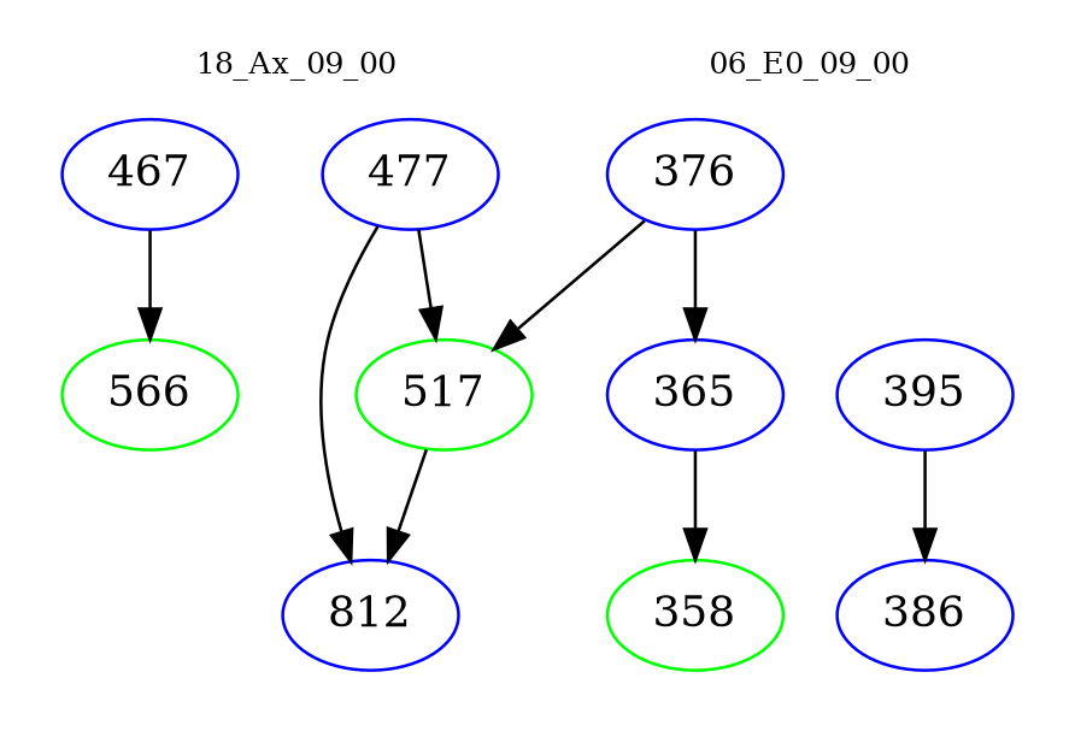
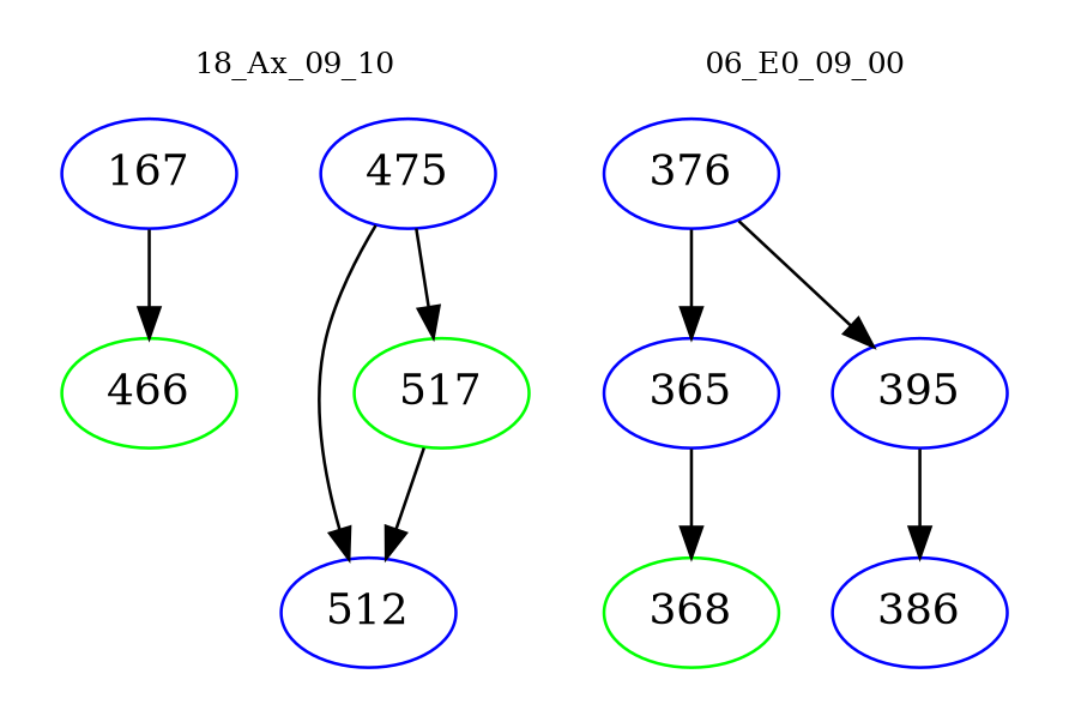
  digraph {
    node [color=blue]
    edge [color=black]
-   n1 [label=477]
-   n2 [label=467]
+   n1 [label=475]
+   n2 [label=167]
    n3 [color=green label=517]
-   n4 [color=green label=566]
-   n5 [label=812]
+   n4 [color=green label=466]
+   n5 [label=512]
    n6 [label=376]
    n7 [label=365]
    n8 [label=395]
-   n9 [color=green label=358]
+   n9 [color=green label=368]
    n10 [label=386]
    subgraph cluster_1 {
      color=white
      fontsize=10
-     label="18_Ax_09_00"
+     label="18_Ax_09_10"
      n1
      n2
      n3
      n4
      n5
    }
    subgraph cluster_2 {
      color=white
      fontsize=10
      label="06_E0_09_00"
      n6
      n7
      n8
      n9
      n10
    }
    n1 -> n3
    n1 -> n5
    n2 -> n4
    n3 -> n5
    n6 -> n7
-   n6 -> n3
+   n6 -> n8
    n7 -> n9
    n8 -> n10
  }
